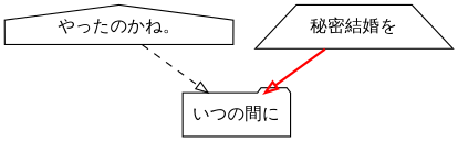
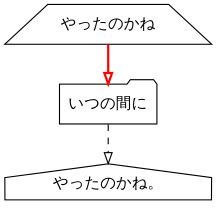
  digraph {
    edge [arrowhead=onormal]
    n1 [label="いつの間に" shape=folder]
    n2 [label="やったのかね。" shape=house]
-   n3 [label="秘密結婚を" shape=trapezium]
-   n2 -> n1 [color=black style=dashed]
+   n3 [label="やったのかね" shape=trapezium]
+   n1 -> n2 [color=black style=dashed]
    n3 -> n1 [color=red style=bold]
  }
